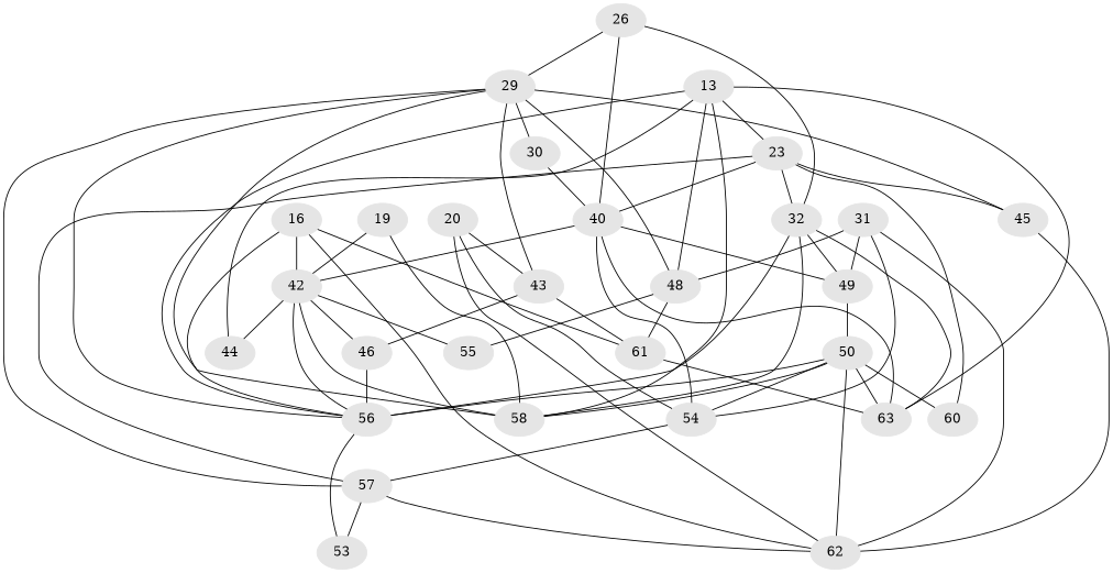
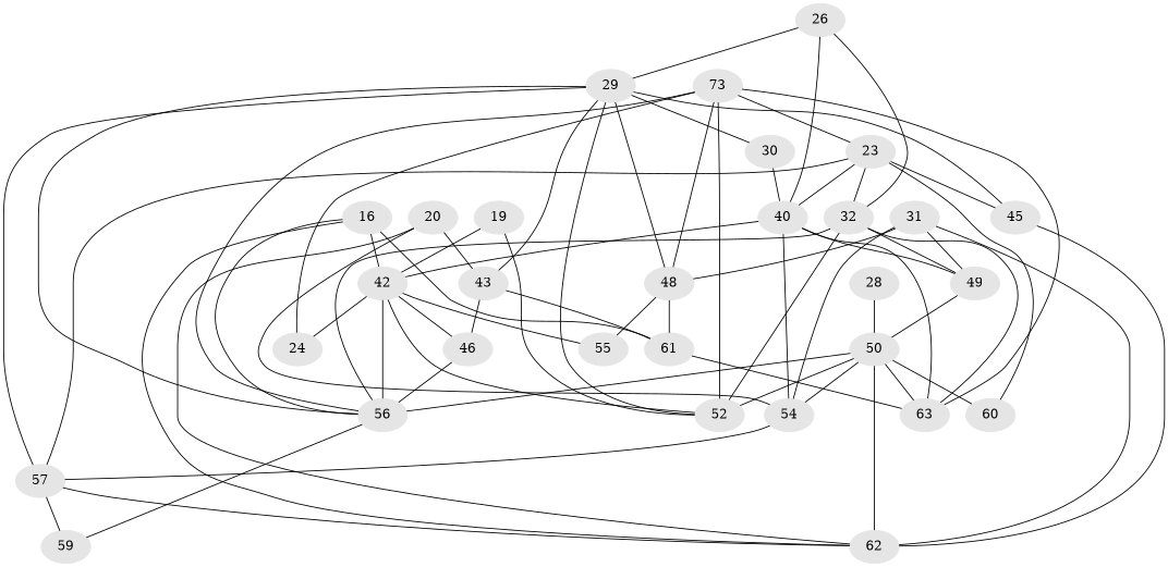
  graph {
    node [color=gray90 style=filled]
    23 [super="+7"]
    32 [super="+5"]
    40 [super="+4"]
    45 [super="+37"]
    57 [super="+8"]
    60
-   13
-   44
+   13 [label=73]
+   44 [label=24]
    48 [super="+47"]
    56 [super="+51+22+39+38"]
-   58 [super="+3+21"]
+   58 [super="+3+21" label=52]
    63
    61
    55
-   59 [label=53]
+   59
    16 [super="+14"]
    42 [super="+1+35+2"]
    62 [super="+52"]
    46
    19
    43 [super="+12"]
    20
    54 [super="+11"]
    49 [super="+34"]
    29 [super="+17+18"]
    30
    26
    50 [super="+9+41"]
+   28
    31
    23 -- 32
    23 -- 40
    23 -- 45 [weight=2]
    23 -- 57
    23 -- 60
    32 -- 56 [weight=2]
    32 -- 58 [weight=2]
    32 -- 63
    32 -- 49
    40 -- 63
    40 -- 42 [weight=2]
    40 -- 54
    40 -- 49
    45 -- 62 [weight=2]
    57 -- 59
    57 -- 62
    13 -- 23
    13 -- 44
    13 -- 48
    13 -- 56 [weight=2]
    13 -- 58 [weight=2]
    13 -- 63
    48 -- 61
    48 -- 55
    56 -- 59
    61 -- 63
    16 -- 56
    16 -- 61
    16 -- 42 [weight=3]
    16 -- 62
    42 -- 44
    42 -- 56 [weight=3]
    42 -- 58
    42 -- 55
    42 -- 46 [weight=2]
    46 -- 56
    19 -- 58 [weight=2]
    19 -- 42
    43 -- 61
    43 -- 46
    20 -- 62
    20 -- 43 [weight=2]
    20 -- 54
    54 -- 57
    49 -- 50
    29 -- 45
    29 -- 57
    29 -- 48
    29 -- 56
    29 -- 58
    29 -- 43
    29 -- 30
    30 -- 40
    26 -- 32
    26 -- 40
    26 -- 29
    50 -- 60 [weight=2]
    50 -- 56 [weight=6]
    50 -- 58
    50 -- 63 [weight=2]
    50 -- 62 [weight=2]
    50 -- 54
+   28 -- 50 [weight=2]
    31 -- 48
    31 -- 62
    31 -- 54
    31 -- 49 [weight=2]
  }
